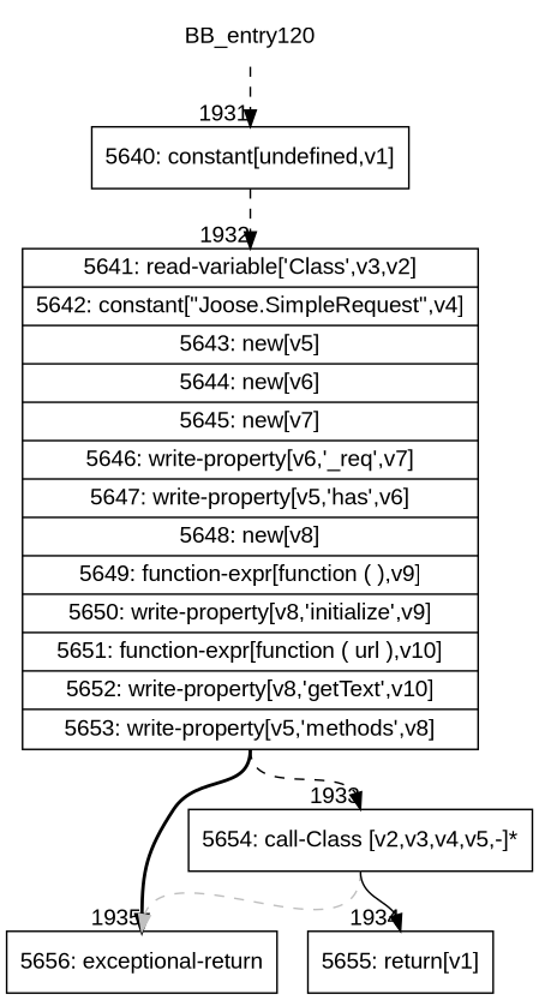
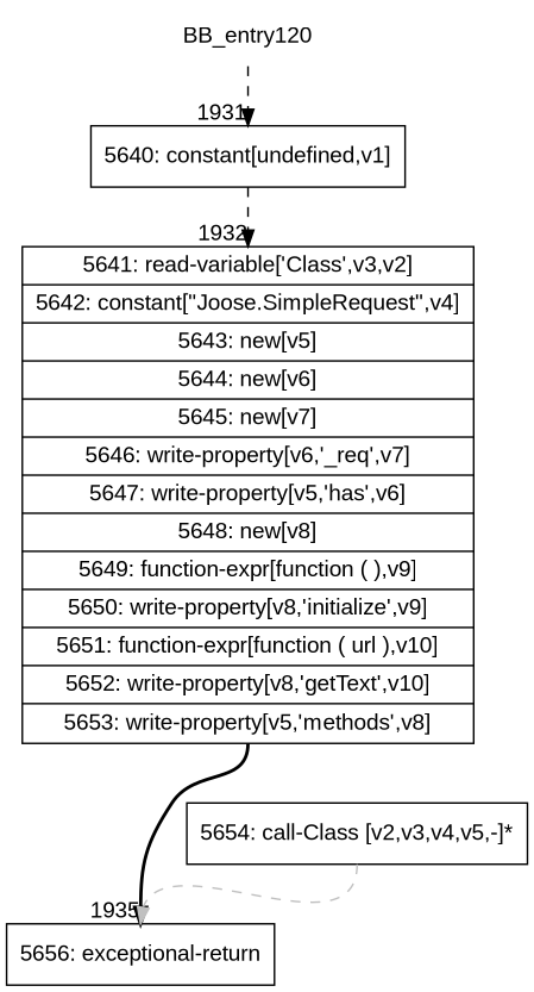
  digraph {
    fontname="Liberation Sans"
    rankdir=TD
    node [fontname="Liberation Sans" shape=record]
    edge [fontname="Liberation Sans" headport=n style=dashed tailport=s]
    n1 [label=BB_entry120 shape=none]
    n2 [label="{5640: constant[undefined,v1]}"]
    n3 [label="{5641: read-variable['Class',v3,v2]|5642: constant[\"Joose.SimpleRequest\",v4]|5643: new[v5]|5644: new[v6]|5645: new[v7]|5646: write-property[v6,'_req',v7]|5647: write-property[v5,'has',v6]|5648: new[v8]|5649: function-expr[function ( ),v9]|5650: write-property[v8,'initialize',v9]|5651: function-expr[function ( url ),v10]|5652: write-property[v8,'getText',v10]|5653: write-property[v5,'methods',v8]}"]
    n4 [label="{5654: call-Class [v2,v3,v4,v5,-]*}"]
    n5 [label="{5656: exceptional-return}"]
-   n6 [label="{5655: return[v1]}"]
    n1 -> n2 [headlabel="    1931"]
    n2 -> n3 [headlabel="      1932"]
-   n3 -> n4 [headlabel="      1933"]
    n3 -> n5 [color=black headlabel="      1935" style=bold]
    n4 -> n5 [color=gray]
-   n4 -> n6 [headlabel="      1934" style=solid]
  }
